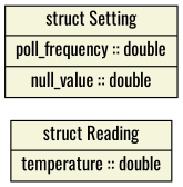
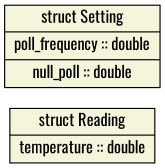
  digraph {
    rankdir=LR
    fontname=Oswald
    node [fillcolor=beige shape=record style=filled fontname=Oswald]
    n1 [label="struct Reading|<field_temperature>temperature :: double"]
-   n2 [label="struct Setting|<field_poll_frequency>poll_frequency :: double|<field_null_value>null_value :: double"]
+   n2 [label="struct Setting|<field_poll_frequency>poll_frequency :: double|<field_null_value>null_poll :: double"]
  }
